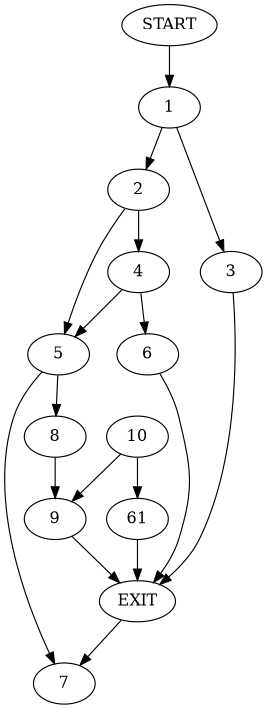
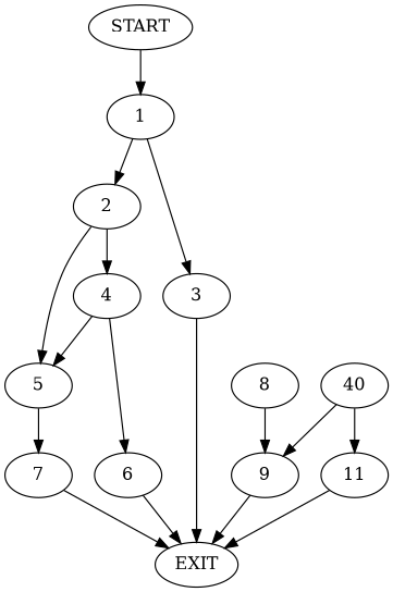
  digraph {
    n1 [label=START]
    1
    2
    3
    n5 [label=EXIT]
    4
    5
    6
    7
    8
    9
-   10
-   11 [label=61]
+   10 [label=40]
+   11
    n1 -> 1
    1 -> 2
    1 -> 3
    2 -> 4
    2 -> 5
    3 -> n5
    4 -> 5
    4 -> 6
    5 -> 7
-   5 -> 8
    6 -> n5
-   n5 -> 7
+   7 -> n5
    8 -> 9
    9 -> n5
    10 -> 9
    10 -> 11
    11 -> n5
  }
